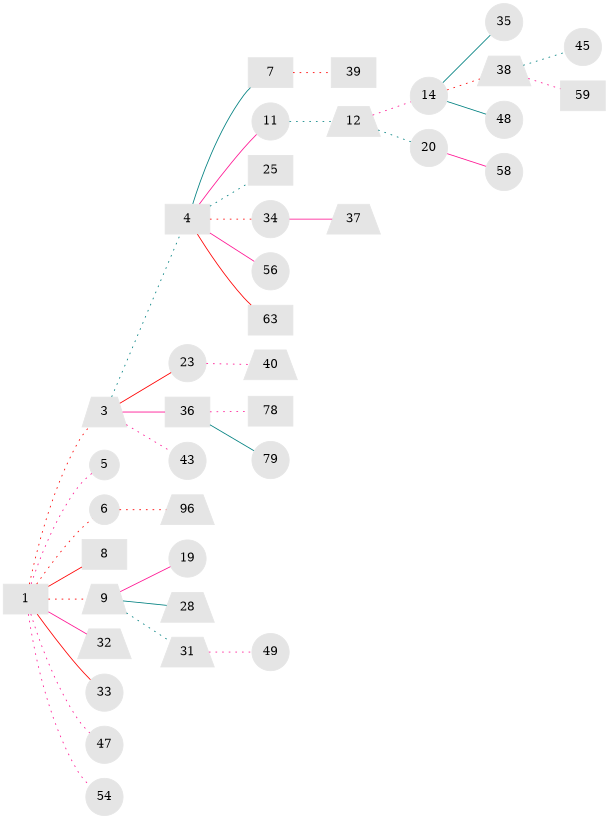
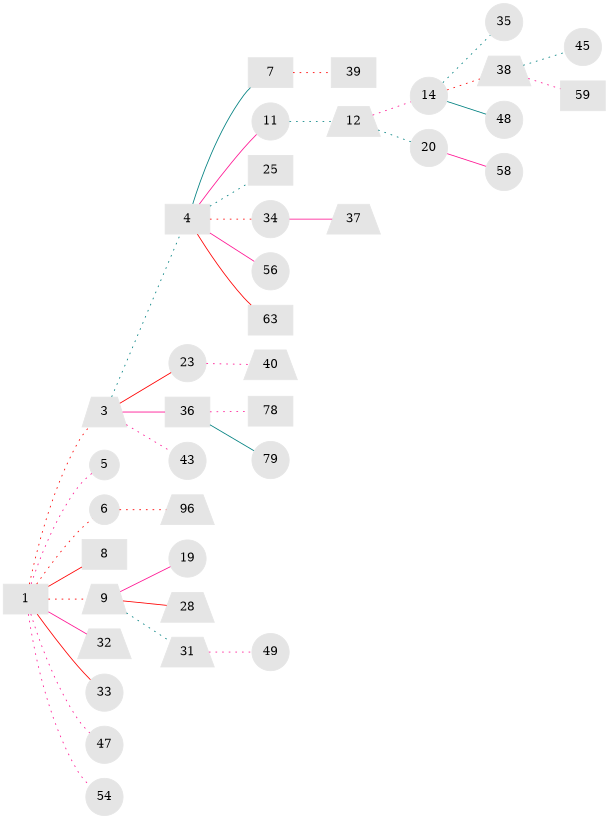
  graph {
    rankdir=LR
    node [color=gray90 shape=circle style=filled]
    edge [color=deeppink style=dotted]
    1 [shape=box super="+2"]
    3 [shape=trapezium super="+24"]
    5 [super="+18+30"]
    6 [super="+13+69"]
    8 [shape=box super="+26"]
    9 [shape=trapezium super="+17"]
    32 [shape=trapezium super="+44"]
    33
    47
    54 [super="+75"]
    4 [shape=box]
    23
    36 [shape=box]
    43
    n15 [label=96 shape=trapezium super="+53"]
    19 [super="+22"]
    28 [shape=trapezium super="+52"]
    31 [shape=trapezium]
    7 [shape=box super="+10"]
    11 [super="+29"]
    25 [shape=box super="+41"]
    34
    56
    63 [shape=box]
    40 [shape=trapezium super="+72+55"]
    78 [shape=box]
    79
    39 [shape=box]
    12 [shape=trapezium super="+42+27"]
    37 [shape=trapezium]
    49 [super="+76+60"]
    14 [super="+15"]
    20
    35
    38 [shape=trapezium]
    48 [super="+50"]
    58
    45 [super="+68"]
    59 [shape=box]
    1 -- 3 [color=red]
    1 -- 5
    1 -- 6 [color=red]
    1 -- 8 [color=red style=solid]
    1 -- 9 [color=red]
    1 -- 32 [style=solid]
    1 -- 33 [color=red style=solid]
    1 -- 47
    1 -- 54
    3 -- 4 [color=teal]
    3 -- 23 [color=red style=solid]
    3 -- 36 [style=solid]
    3 -- 43
    6 -- n15 [color=red]
    9 -- 19 [style=solid]
-   9 -- 28 [color=teal style=solid]
+   9 -- 28 [color=red style=solid]
    9 -- 31 [color=teal]
    4 -- 7 [color=teal style=solid]
    4 -- 11 [style=solid]
    4 -- 25 [color=teal]
    4 -- 34 [color=red]
    4 -- 56 [style=solid]
    4 -- 63 [color=red style=solid]
    23 -- 40
    36 -- 78
    36 -- 79 [color=teal style=solid]
    31 -- 49
    7 -- 39 [color=red]
    11 -- 12 [color=teal]
    34 -- 37 [style=solid]
    12 -- 14
    12 -- 20 [color=teal]
-   14 -- 35 [color=teal style=solid]
+   14 -- 35 [color=teal]
    14 -- 38 [color=red]
    14 -- 48 [color=teal style=solid]
    20 -- 58 [style=solid]
    38 -- 45 [color=teal]
    38 -- 59
  }
